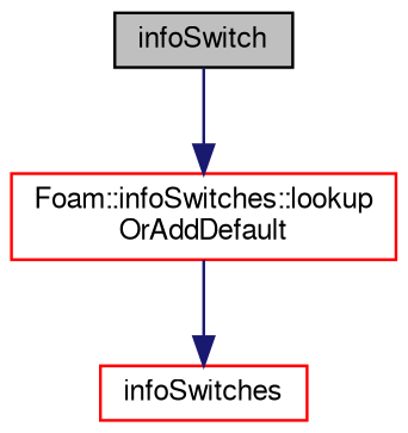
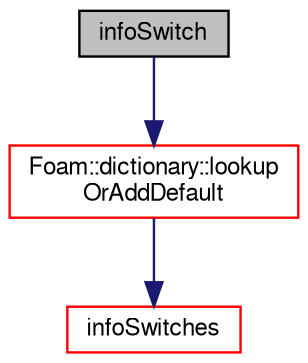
  digraph {
    rankdir=TB
    node [color=red fontname=FreeSans fontsize=10 shape=record]
    edge [color=midnightblue fontname=FreeSans fontsize=10 labelfontname=FreeSans labelfontsize=10 style=solid]
    n1 [color=black fillcolor=grey75 fontcolor=black height=0.2 label=infoSwitch style=filled width=0.4]
-   n2 [height=0.2 label="Foam::infoSwitches::lookup\lOrAddDefault" width=0.4]
+   n2 [height=0.2 label="Foam::dictionary::lookup\lOrAddDefault" width=0.4]
    n3 [height=0.2 label=infoSwitches width=0.4]
    n1 -> n2
    n2 -> n3
  }
